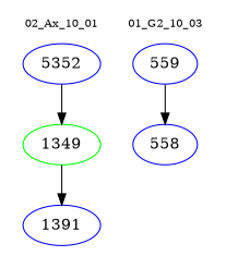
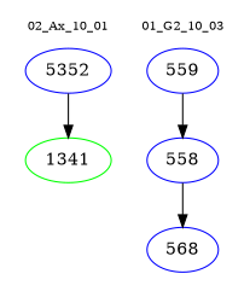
  digraph {
    node [color=blue]
    edge [color=black]
    n1 [label=5352]
-   n2 [color=green label=1349]
-   n3 [label=1391]
+   n2 [color=green label=1341]
    n4 [label=559]
    n5 [label=558]
+   n6 [label=568]
    subgraph cluster_1 {
      color=white
      fontsize=10
      label="02_Ax_10_01"
      n1
      n2
-     n3
    }
    subgraph cluster_2 {
      color=white
      fontsize=10
      label="01_G2_10_03"
      n4
      n5
+     n6
    }
    n1 -> n2
-   n2 -> n3
    n4 -> n5
+   n5 -> n6
  }
